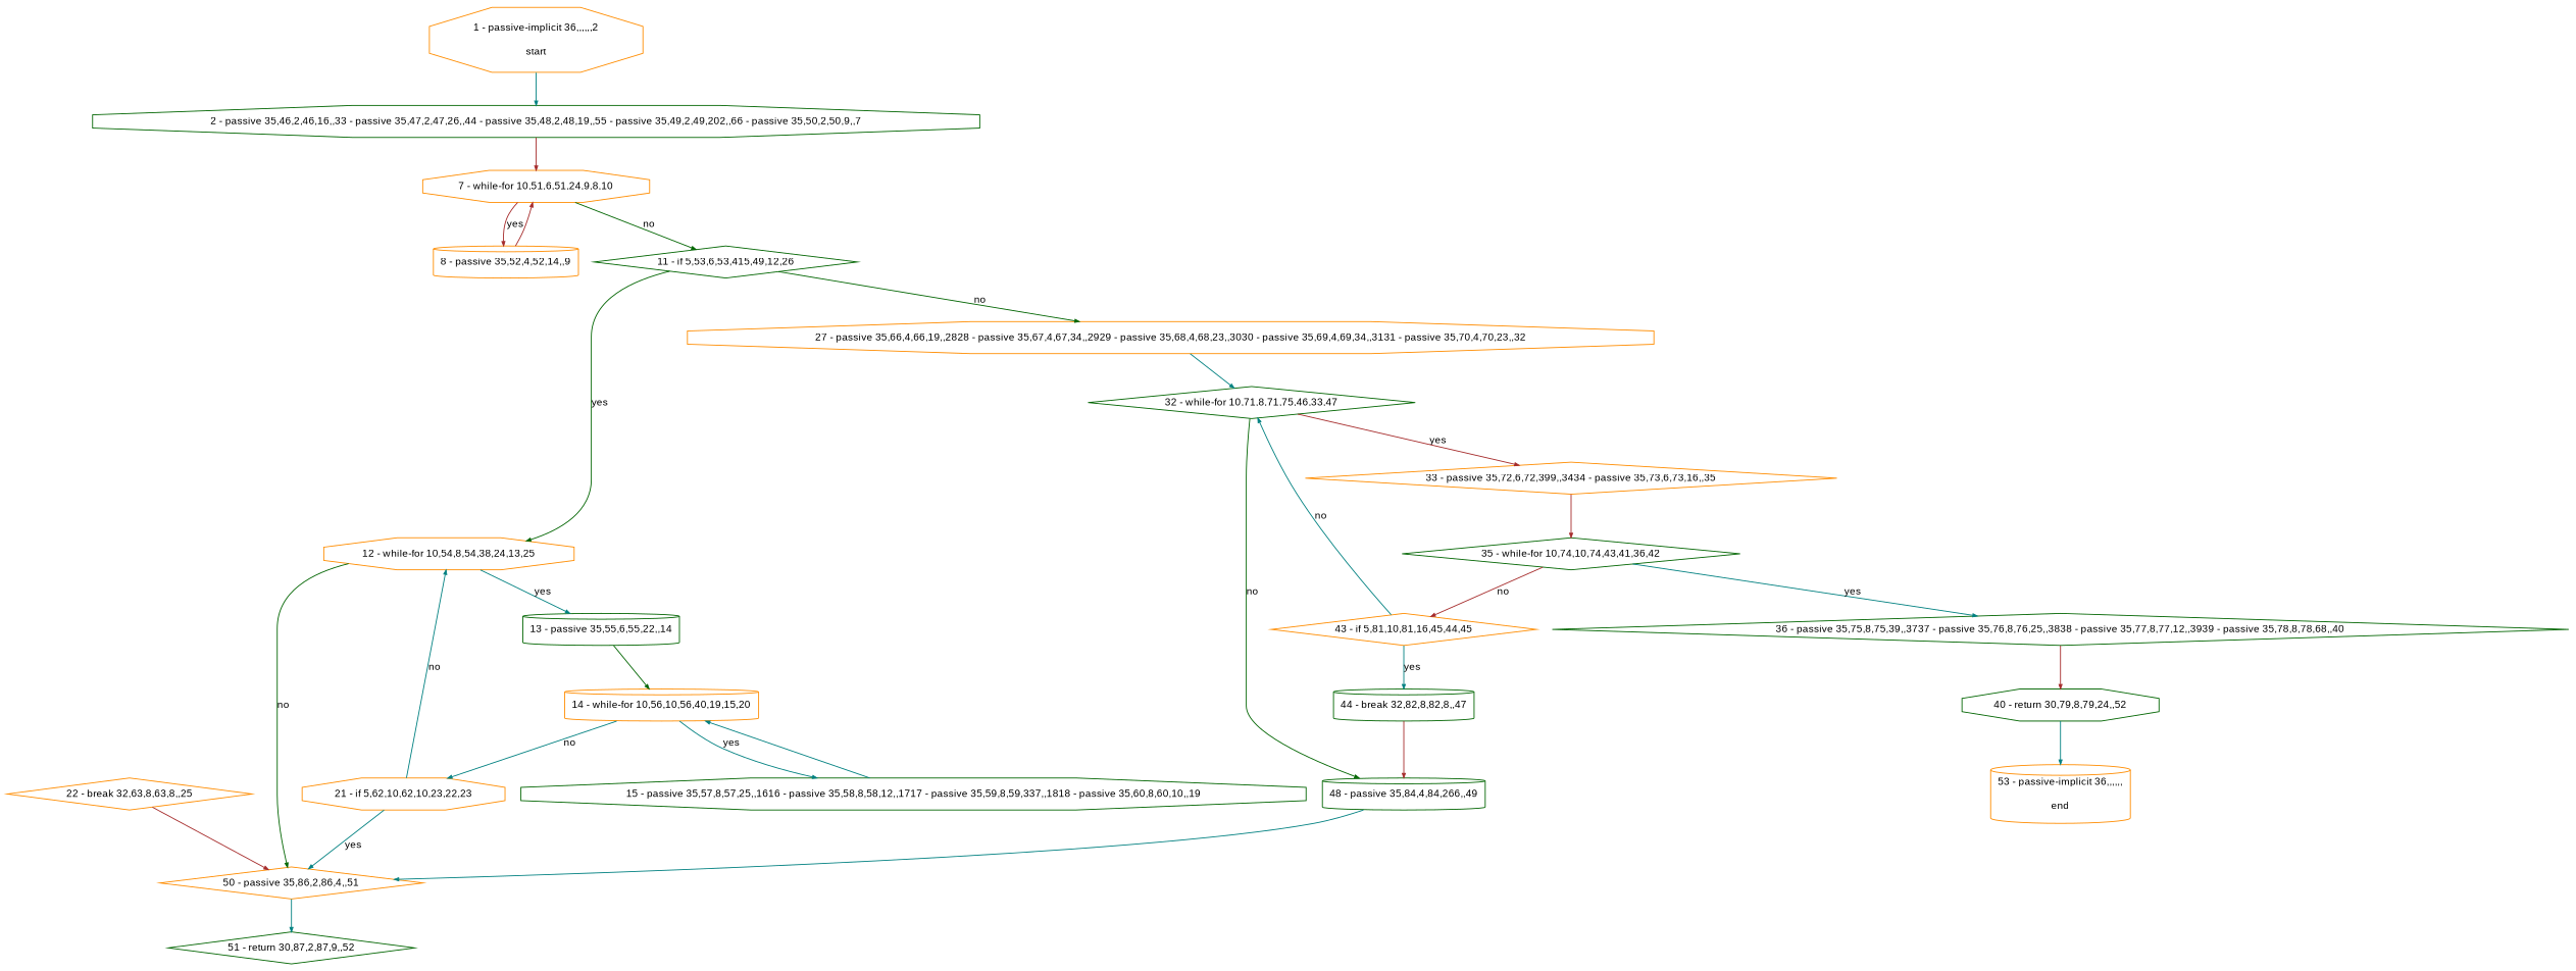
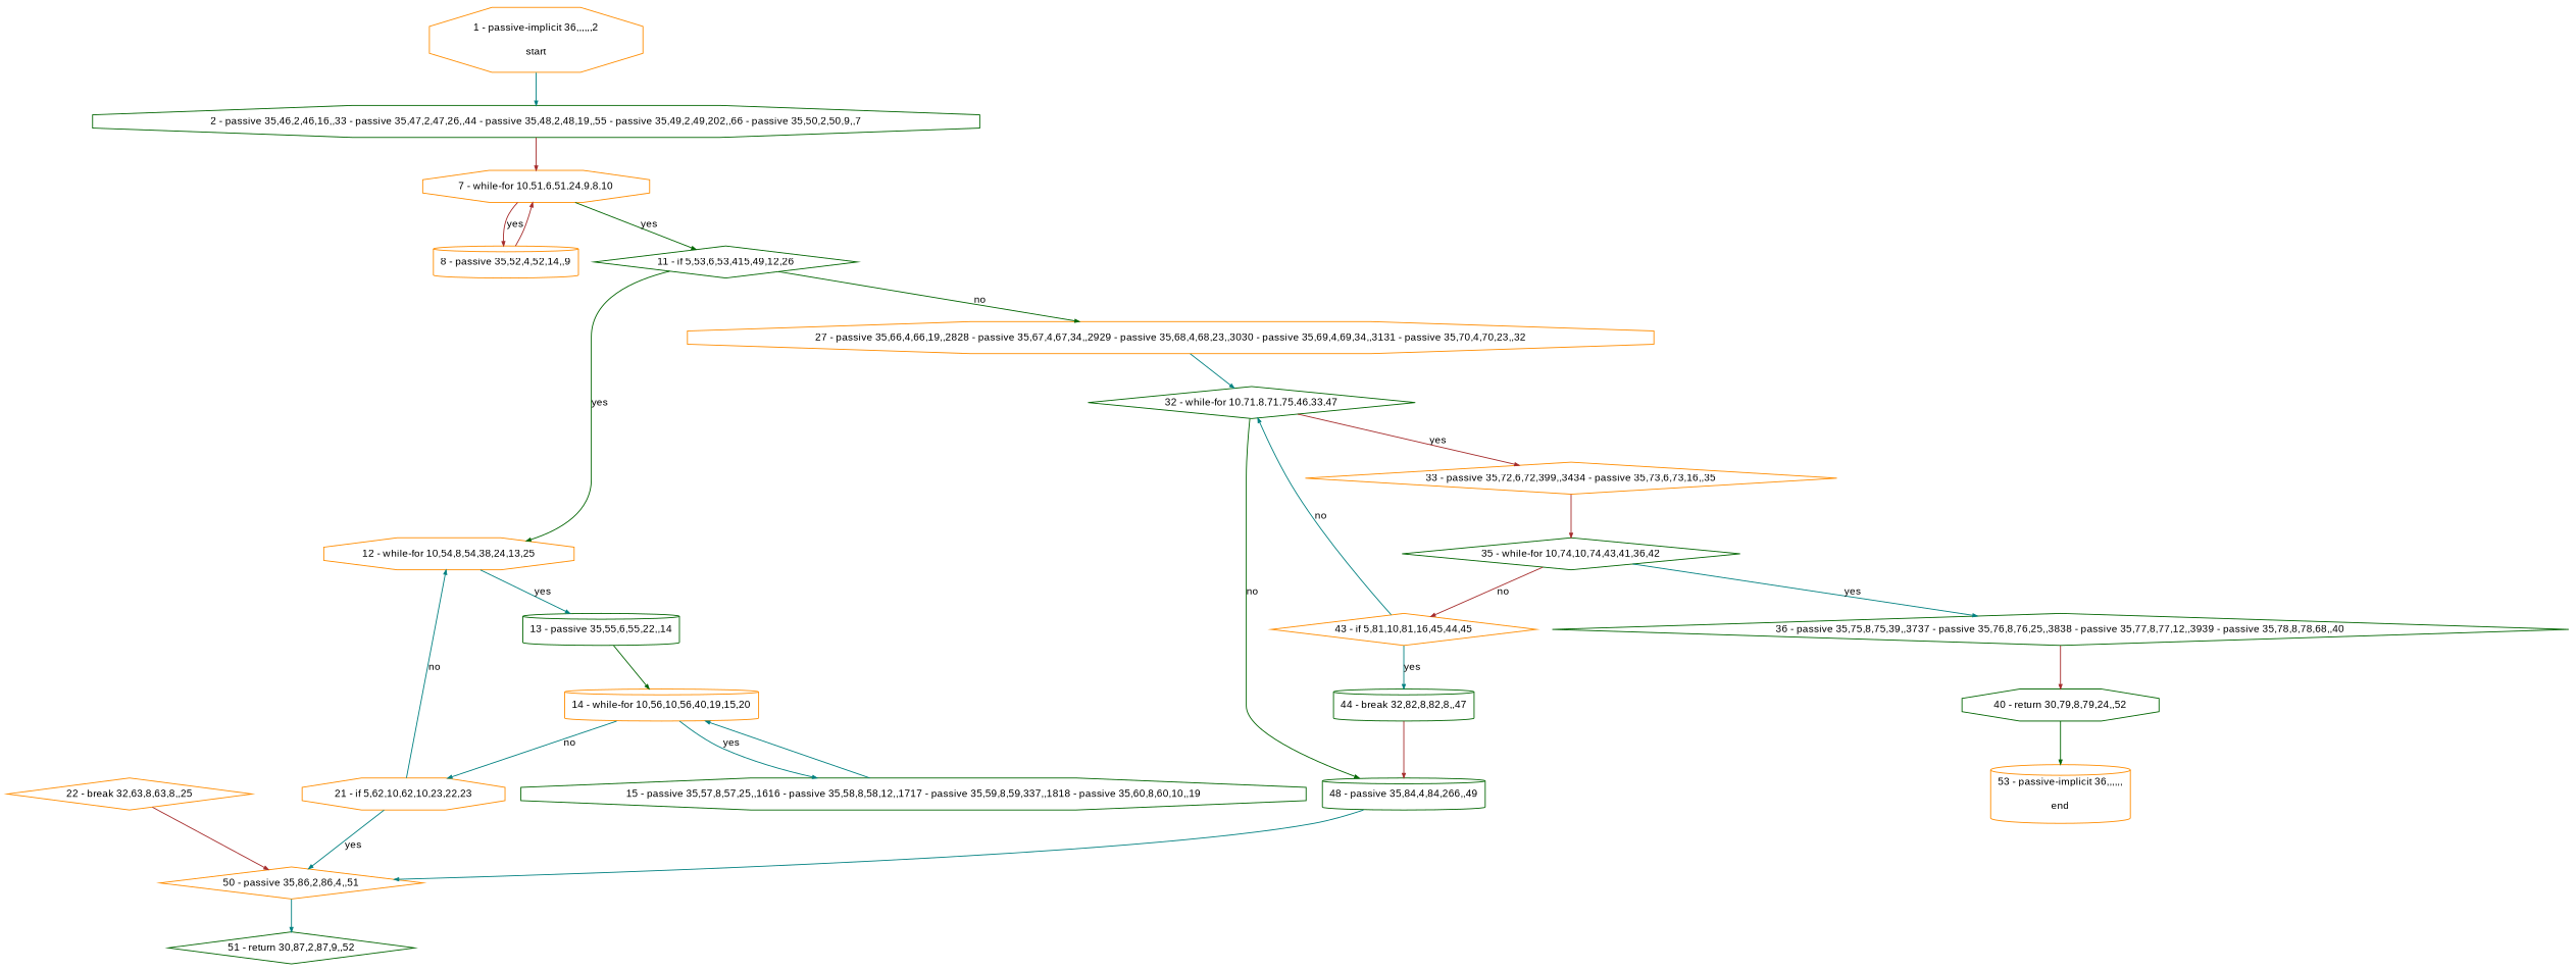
  digraph {
    bgcolor=white
    compound=true
    fillcolor="#FFFFCC"
    fontname=Arial
    fontsize=12
    pack=true
    packmode=clust
    style="rounded,filled"
    node [color=darkorange compound=true fillcolor="#ffffff" fixedsize=false fontname=Arial fontsize=12 node_initialized=no shape=diamond style=filled]
    edge [arrowhead=normal arrowsize=0.5 arrowtail=none color=teal compound=true dir=forward fontcolor=black fontname=Arial fontsize=12]
    n1 [color=darkgreen label="2 - passive 35,46,2,46,16,,33 - passive 35,47,2,47,26,,44 - passive 35,48,2,48,19,,55 - passive 35,49,2,49,202,,66 - passive 35,50,2,50,9,,7" shape=octagon]
    n2 [label="7 - while-for 10,51,6,51,24,9,8,10" shape=octagon]
    n3 [label="8 - passive 35,52,4,52,14,,9" shape=cylinder]
    n4 [color=darkgreen label="11 - if 5,53,6,53,415,49,12,26"]
    n5 [label="1 - passive-implicit 36,,,,,,2\n\nstart" shape=octagon]
    n6 [label="12 - while-for 10,54,8,54,38,24,13,25" shape=octagon]
    n7 [label="27 - passive 35,66,4,66,19,,2828 - passive 35,67,4,67,34,,2929 - passive 35,68,4,68,23,,3030 - passive 35,69,4,69,34,,3131 - passive 35,70,4,70,23,,32" shape=octagon]
    n8 [color=darkgreen label="13 - passive 35,55,6,55,22,,14" shape=cylinder]
    n9 [label="50 - passive 35,86,2,86,4,,51"]
    n10 [color=darkgreen label="32 - while-for 10,71,8,71,75,46,33,47"]
    n11 [label="14 - while-for 10,56,10,56,40,19,15,20" shape=cylinder]
    n12 [color=darkgreen label="51 - return 30,87,2,87,9,,52"]
    n13 [label="33 - passive 35,72,6,72,399,,3434 - passive 35,73,6,73,16,,35"]
    n14 [color=darkgreen label="48 - passive 35,84,4,84,266,,49" shape=cylinder]
    n15 [color=darkgreen label="15 - passive 35,57,8,57,25,,1616 - passive 35,58,8,58,12,,1717 - passive 35,59,8,59,337,,1818 - passive 35,60,8,60,10,,19" shape=octagon]
    n16 [label="21 - if 5,62,10,62,10,23,22,23" shape=octagon]
    n17 [label="22 - break 32,63,8,63,8,,25"]
    n18 [color=darkgreen label="35 - while-for 10,74,10,74,43,41,36,42"]
    n19 [color=darkgreen label="36 - passive 35,75,8,75,39,,3737 - passive 35,76,8,76,25,,3838 - passive 35,77,8,77,12,,3939 - passive 35,78,8,78,68,,40"]
    n20 [label="43 - if 5,81,10,81,16,45,44,45"]
    n21 [color=darkgreen label="40 - return 30,79,8,79,24,,52" shape=octagon]
    n22 [color=darkgreen label="44 - break 32,82,8,82,8,,47" shape=cylinder]
    n23 [label="53 - passive-implicit 36,,,,,,\n\nend" shape=cylinder]
    n1 -> n2 [color=brown]
    n2 -> n3 [color=brown label=yes]
-   n2 -> n4 [color=darkgreen label=no]
+   n2 -> n4 [color=darkgreen label=yes]
    n3 -> n2 [color=brown]
    n4 -> n6 [color=darkgreen label=yes]
    n4 -> n7 [color=darkgreen label=no]
    n5 -> n1
    n6 -> n8 [label=yes]
-   n6 -> n9 [color=darkgreen label=no]
    n7 -> n10
    n8 -> n11 [color=darkgreen]
    n9 -> n12
    n10 -> n13 [color=brown label=yes]
    n10 -> n14 [color=darkgreen label=no]
    n11 -> n15 [label=yes]
    n11 -> n16 [label=no]
    n13 -> n18 [color=brown]
    n14 -> n9
    n15 -> n11
    n16 -> n6 [label=no]
    n16 -> n9 [label=yes]
    n17 -> n9 [color=brown]
    n18 -> n19 [label=yes]
    n18 -> n20 [color=brown label=no]
    n19 -> n21 [color=brown]
    n20 -> n10 [label=no]
    n20 -> n22 [label=yes]
-   n21 -> n23
+   n21 -> n23 [color=darkgreen]
    n22 -> n14 [color=brown]
  }
